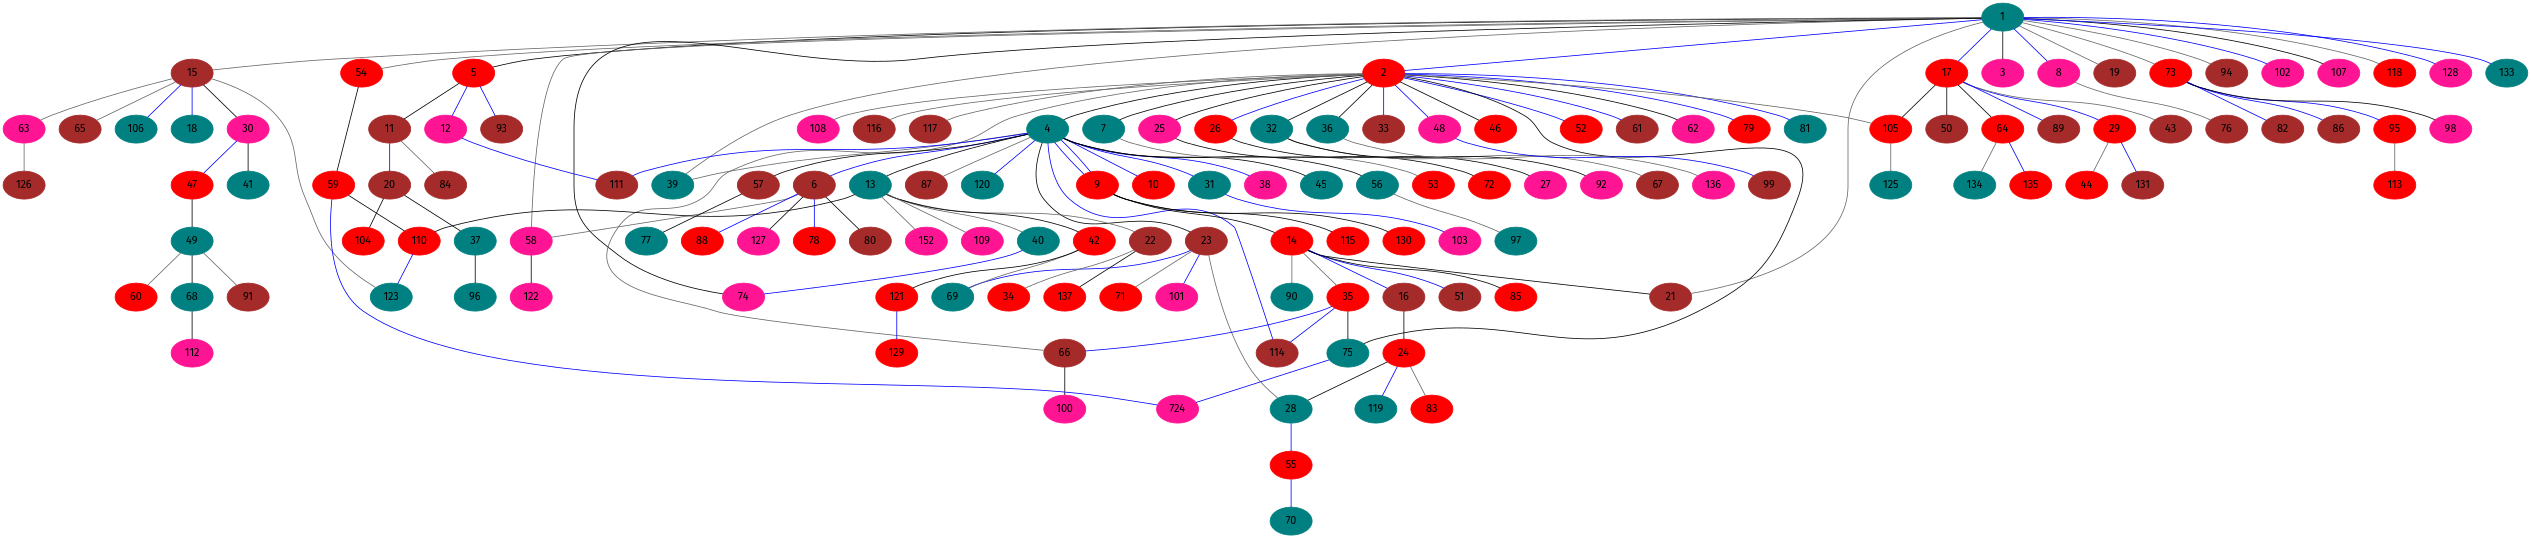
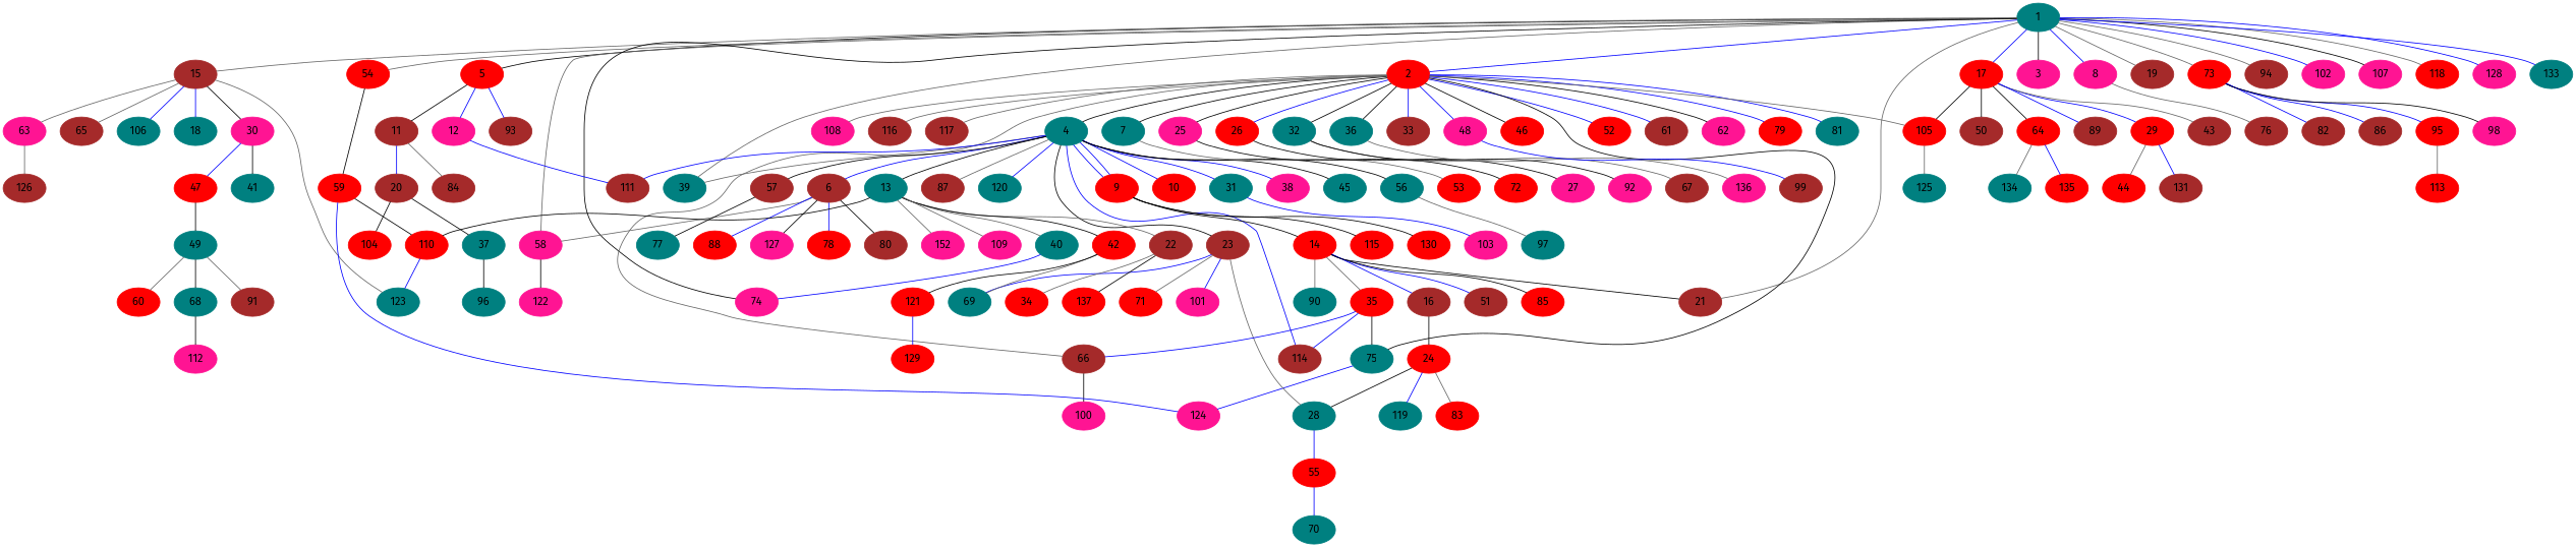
  graph {
    fontname="Fira Sans"
    node [color=red fontname="Fira Sans" style=filled]
    edge [color=blue fontname="Fira Sans"]
    1 [color=teal]
    2
    3 [color=deeppink]
    5
    8 [color=deeppink]
    15 [color=brown]
    17
    19 [color=brown]
    21 [color=brown]
    39 [color=teal]
    54
    58 [color=deeppink]
    73
    74 [color=deeppink]
    94 [color=brown]
    102 [color=deeppink]
    107 [color=deeppink]
    118
    128 [color=deeppink]
    133 [color=teal]
    4 [color=teal]
    7 [color=teal]
    25 [color=deeppink]
    26
    32 [color=teal]
    33 [color=brown]
    36 [color=teal]
    46
    48 [color=deeppink]
    52
    61 [color=brown]
    62 [color=deeppink]
    66 [color=brown]
    75 [color=teal]
    79
    81 [color=teal]
    105
    108 [color=deeppink]
    116 [color=brown]
    117 [color=brown]
    11 [color=brown]
    12 [color=deeppink]
    93 [color=brown]
    76 [color=brown]
    18 [color=teal]
    30 [color=deeppink]
    63 [color=deeppink]
    65 [color=brown]
    106 [color=teal]
    123 [color=teal]
    29
    43 [color=brown]
    50 [color=brown]
    64
    89 [color=brown]
    59
    122 [color=deeppink]
    82 [color=brown]
    86 [color=brown]
    95
    98 [color=deeppink]
    6 [color=brown]
    9
    10
    13 [color=teal]
    23 [color=brown]
    31 [color=teal]
    38 [color=deeppink]
    45 [color=teal]
    56 [color=teal]
    57 [color=brown]
    87 [color=brown]
    111 [color=brown]
    114 [color=brown]
    120 [color=teal]
    53
    72
    27 [color=deeppink]
    67 [color=brown]
    92 [color=deeppink]
    136 [color=deeppink]
    99 [color=brown]
    100 [color=deeppink]
-   124 [color=deeppink label=724]
+   124 [color=deeppink]
    125 [color=teal]
    78
    80 [color=brown]
    88
    127 [color=deeppink]
    14
    115
    130
    22 [color=brown]
    40 [color=teal]
    42
    109 [color=deeppink]
    110
    n98 [color=deeppink label=152]
    28 [color=teal]
    69 [color=teal]
    71
    101 [color=deeppink]
    103 [color=deeppink]
    97 [color=teal]
    77 [color=teal]
    20 [color=brown]
    84 [color=brown]
    16 [color=brown]
    35
    51 [color=brown]
    85
    90 [color=teal]
    37 [color=teal]
    104
    34
    137
    121
    24
    41 [color=teal]
    47
    126 [color=brown]
    83
    119 [color=teal]
    44
    131 [color=brown]
    134 [color=teal]
    135
    96 [color=teal]
    55
    70 [color=teal]
    49 [color=teal]
    129
    60
    68 [color=teal]
    91 [color=brown]
    112 [color=deeppink]
    113
    1 -- 2
    1 -- 3 [color=black]
    1 -- 5 [color=black]
    1 -- 8
    1 -- 15 [color=gray40]
    1 -- 17
    1 -- 19 [color=gray40]
    1 -- 21 [color=gray40]
    1 -- 39 [color=gray40]
    1 -- 54 [color=gray40]
    1 -- 58 [color=gray40]
    1 -- 73 [color=gray40]
    1 -- 74 [color=black]
    1 -- 94 [color=gray40]
    1 -- 102
    1 -- 107 [color=black]
    1 -- 118 [color=gray40]
    1 -- 128
    1 -- 133
    2 -- 4 [color=black]
    2 -- 7 [color=black]
    2 -- 25 [color=black]
    2 -- 26
    2 -- 32 [color=black]
    2 -- 33
    2 -- 36 [color=black]
    2 -- 46 [color=black]
    2 -- 48
    2 -- 52
    2 -- 61
    2 -- 62 [color=black]
    2 -- 66 [color=gray40]
    2 -- 75 [color=black]
    2 -- 79
    2 -- 81
    2 -- 105 [color=gray40]
    2 -- 108 [color=gray40]
    2 -- 116 [color=gray40]
    2 -- 117 [color=gray40]
    5 -- 11 [color=black]
    5 -- 12
    5 -- 93
    8 -- 76 [color=gray40]
    15 -- 18
    15 -- 30 [color=black]
    15 -- 63 [color=gray40]
    15 -- 65 [color=gray40]
    15 -- 106
    15 -- 123 [color=gray40]
    17 -- 105 [color=black]
    17 -- 29
    17 -- 43 [color=gray40]
    17 -- 50 [color=black]
    17 -- 64 [color=black]
    17 -- 89
    54 -- 59 [color=black]
    58 -- 122 [color=black]
    73 -- 82
    73 -- 86
    73 -- 95
    73 -- 98 [color=black]
    4 -- 39 [color=gray40]
    4 -- 6
    4 -- 9
    4 -- 9
    4 -- 10
    4 -- 13 [color=black]
    4 -- 23 [color=black]
    4 -- 31
    4 -- 38
    4 -- 45 [color=black]
    4 -- 56 [color=black]
    4 -- 57 [color=black]
    4 -- 87 [color=gray40]
    4 -- 111
    4 -- 114
    4 -- 120
    7 -- 53 [color=gray40]
    25 -- 72 [color=black]
    26 -- 27 [color=black]
    32 -- 67 [color=gray40]
    32 -- 92 [color=black]
    36 -- 136 [color=gray40]
    48 -- 99
    66 -- 100 [color=black]
    75 -- 124
    105 -- 125 [color=gray40]
    11 -- 20
    11 -- 84 [color=gray40]
    12 -- 111
    30 -- 41 [color=black]
    30 -- 47
    63 -- 126 [color=gray40]
    29 -- 44 [color=gray40]
    29 -- 131
    64 -- 134 [color=gray40]
    64 -- 135
    59 -- 124
    59 -- 110 [color=black]
    95 -- 113 [color=gray40]
    6 -- 58 [color=gray40]
    6 -- 78
    6 -- 80 [color=black]
    6 -- 88
    6 -- 127 [color=black]
    9 -- 14 [color=black]
    9 -- 115 [color=black]
    9 -- 130 [color=black]
    13 -- 22 [color=gray40]
    13 -- 40 [color=gray40]
    13 -- 42 [color=black]
    13 -- 109 [color=gray40]
    13 -- 110 [color=black]
    13 -- n98 [color=gray40]
    23 -- 28 [color=gray40]
    23 -- 69
    23 -- 71 [color=gray40]
    23 -- 101
    31 -- 103
    56 -- 97 [color=gray40]
    57 -- 77 [color=black]
    14 -- 21 [color=black]
    14 -- 16
    14 -- 35 [color=gray40]
    14 -- 51
    14 -- 85 [color=black]
    14 -- 90 [color=gray40]
    22 -- 34 [color=gray40]
    22 -- 137 [color=black]
    40 -- 74
    42 -- 69 [color=gray40]
    42 -- 121 [color=black]
    110 -- 123
    28 -- 55
    20 -- 37 [color=black]
    20 -- 104 [color=black]
    16 -- 24 [color=black]
    35 -- 66
    35 -- 75 [color=black]
    35 -- 114
    37 -- 96 [color=black]
    121 -- 129
    24 -- 28 [color=black]
    24 -- 83 [color=gray40]
    24 -- 119
    47 -- 49 [color=black]
    55 -- 70
    49 -- 60 [color=gray40]
    49 -- 68 [color=black]
    49 -- 91 [color=gray40]
    68 -- 112 [color=black]
  }
